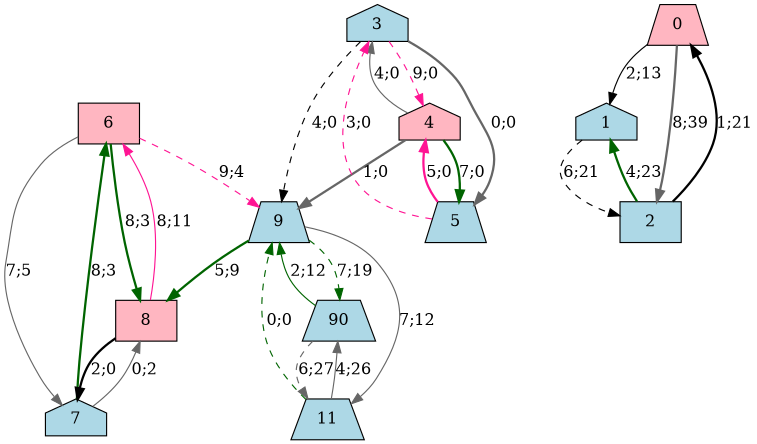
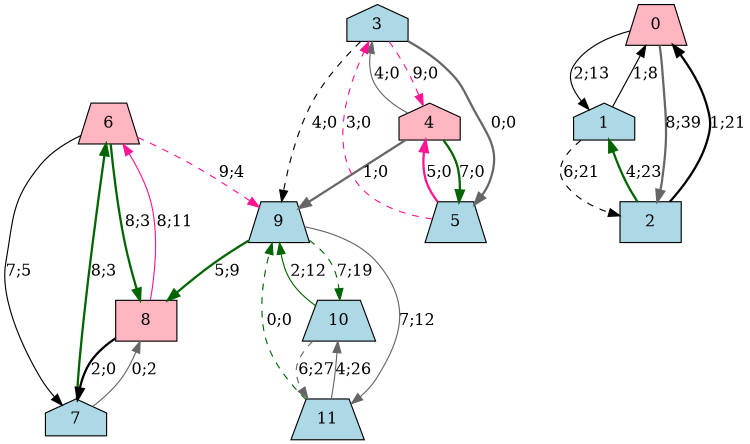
  digraph {
    node [fillcolor=lightblue shape=trapezium style=filled]
    edge [color=darkgreen style=bold]
-   6 [fillcolor=lightpink shape=box]
+   6 [fillcolor=lightpink]
    9
    7 [shape=house]
    8 [fillcolor=lightpink shape=box]
-   10 [label=90]
+   10
    11
    0 [fillcolor=lightpink]
    1 [shape=house]
    2 [shape=box]
    3 [shape=house]
    4 [fillcolor=lightpink shape=house]
    5
    6 -> 9 [color=deeppink label="9;4" style=dashed]
-   6 -> 7 [color=gray40 label="7;5" style=solid]
+   6 -> 7 [color=black label="7;5" style=solid]
    6 -> 8 [label="8;3"]
    9 -> 8 [label="5;9"]
    9 -> 10 [label="7;19" style=dashed]
    9 -> 11 [color=gray40 label="7;12" style=solid]
    7 -> 6 [label="8;3"]
    7 -> 8 [color=gray40 label="0;2" style=solid]
    8 -> 6 [color=deeppink label="8;11" style=solid]
    8 -> 7 [color=black label="2;0"]
    10 -> 9 [label="2;12" style=solid]
    10 -> 11 [color=gray40 label="6;27" style=dashed]
    11 -> 9 [label="0;0" style=dashed]
    11 -> 10 [color=gray40 label="4;26" style=solid]
    0 -> 1 [color=black label="2;13" style=solid]
    0 -> 2 [color=gray40 label="8;39"]
+   1 -> 0 [color=black label="1;8" style=solid]
    1 -> 2 [color=black label="6;21" style=dashed]
    2 -> 0 [color=black label="1;21"]
    2 -> 1 [label="4;23"]
    3 -> 9 [color=black label="4;0" style=dashed]
    3 -> 4 [color=deeppink label="9;0" style=dashed]
    3 -> 5 [color=gray40 label="0;0"]
    4 -> 9 [color=gray40 label="1;0"]
    4 -> 3 [color=gray40 label="4;0" style=solid]
    4 -> 5 [label="7;0"]
    5 -> 3 [color=deeppink label="3;0" style=dashed]
    5 -> 4 [color=deeppink label="5;0"]
  }
